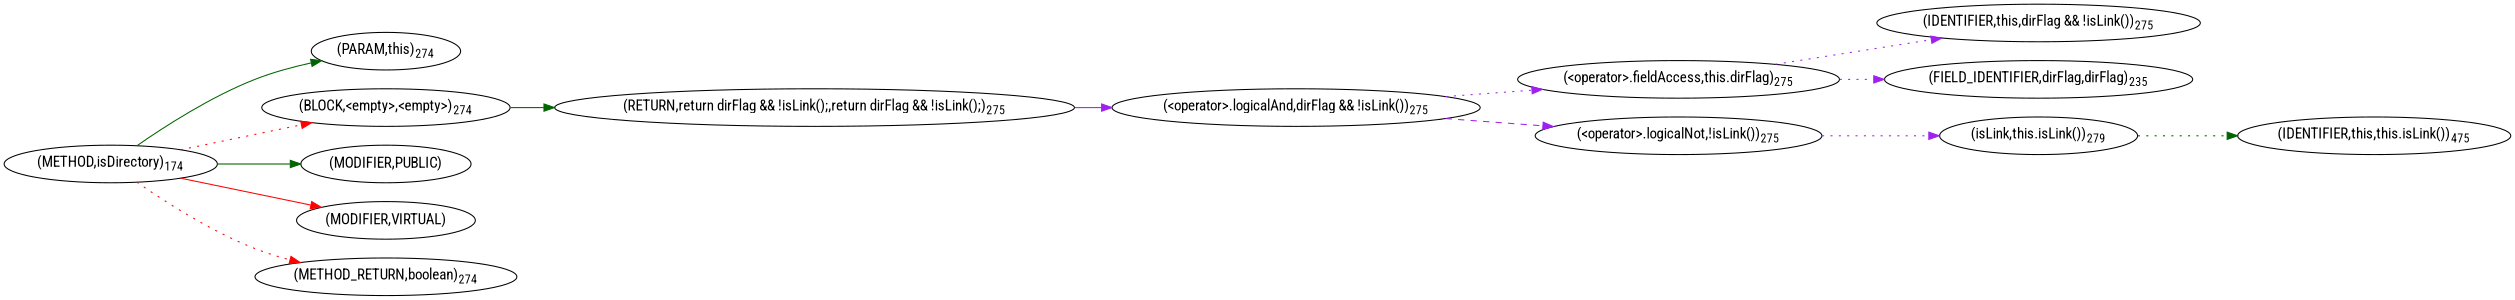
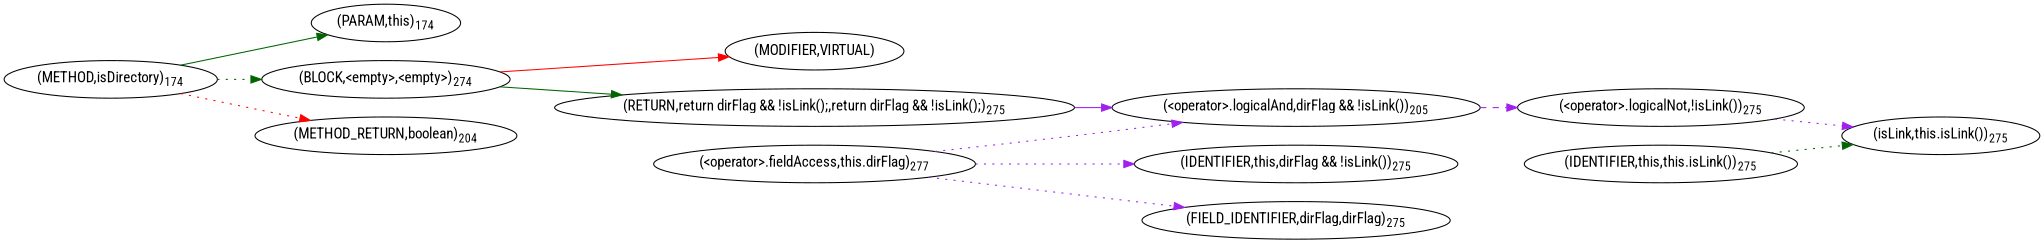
  digraph {
    fontname="Roboto Condensed"
    rankdir=LR
    node [fontname="Roboto Condensed"]
    edge [color=purple fontname="Roboto Condensed" style=dotted]
    n1 [label=<(METHOD,isDirectory)<SUB>174</SUB>>]
-   n2 [label=<(PARAM,this)<SUB>274</SUB>>]
+   n2 [label=<(PARAM,this)<SUB>174</SUB>>]
    n3 [label=<(BLOCK,&lt;empty&gt;,&lt;empty&gt;)<SUB>274</SUB>>]
-   n4 [label=<(MODIFIER,PUBLIC)>]
    n5 [label=<(MODIFIER,VIRTUAL)>]
-   n6 [label=<(METHOD_RETURN,boolean)<SUB>274</SUB>>]
+   n6 [label=<(METHOD_RETURN,boolean)<SUB>204</SUB>>]
    n7 [label=<(RETURN,return dirFlag &amp;&amp; !isLink();,return dirFlag &amp;&amp; !isLink();)<SUB>275</SUB>>]
-   n8 [label=<(&lt;operator&gt;.logicalAnd,dirFlag &amp;&amp; !isLink())<SUB>275</SUB>>]
-   n9 [label=<(&lt;operator&gt;.fieldAccess,this.dirFlag)<SUB>275</SUB>>]
+   n8 [label=<(&lt;operator&gt;.logicalAnd,dirFlag &amp;&amp; !isLink())<SUB>205</SUB>>]
+   n9 [label=<(&lt;operator&gt;.fieldAccess,this.dirFlag)<SUB>277</SUB>>]
    n10 [label=<(&lt;operator&gt;.logicalNot,!isLink())<SUB>275</SUB>>]
    n11 [label=<(IDENTIFIER,this,dirFlag &amp;&amp; !isLink())<SUB>275</SUB>>]
-   n12 [label=<(FIELD_IDENTIFIER,dirFlag,dirFlag)<SUB>235</SUB>>]
-   n13 [label=<(isLink,this.isLink())<SUB>279</SUB>>]
-   n14 [label=<(IDENTIFIER,this,this.isLink())<SUB>475</SUB>>]
+   n12 [label=<(FIELD_IDENTIFIER,dirFlag,dirFlag)<SUB>275</SUB>>]
+   n13 [label=<(isLink,this.isLink())<SUB>275</SUB>>]
+   n14 [label=<(IDENTIFIER,this,this.isLink())<SUB>275</SUB>>]
    n1 -> n2 [color=darkgreen style=solid]
-   n1 -> n3 [color=red]
-   n1 -> n4 [color=darkgreen style=solid]
-   n1 -> n5 [color=red style=solid]
+   n1 -> n3 [color=darkgreen]
+   n3 -> n5 [color=red style=solid]
    n1 -> n6 [color=red]
    n3 -> n7 [color=darkgreen style=solid]
    n7 -> n8 [style=solid]
-   n8 -> n9
+   n9 -> n8
    n8 -> n10 [style=dashed]
    n9 -> n11
    n9 -> n12
    n10 -> n13
-   n13 -> n14 [color=darkgreen]
+   n14 -> n13 [color=darkgreen]
  }
